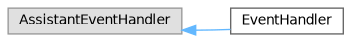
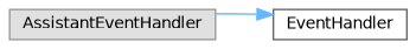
  digraph {
    rankdir=LR
    node [fontname=Helvetica fontsize=10 shape=box style=filled]
    n1 [color=grey60 fillcolor="#E0E0E0" height=0.2 label=AssistantEventHandler width=0.4]
    n2 [color=grey40 fillcolor=white height=0.2 label=EventHandler width=0.4]
-   n1 -> n2 [color=steelblue1 dir=back fontname=Helvetica fontsize=10 labelfontname=Helvetica labelfontsize=10 style=solid]
+   n2 -> n1 [color=steelblue1 dir=back fontname=Helvetica fontsize=10 labelfontname=Helvetica labelfontsize=10 style=solid]
  }
